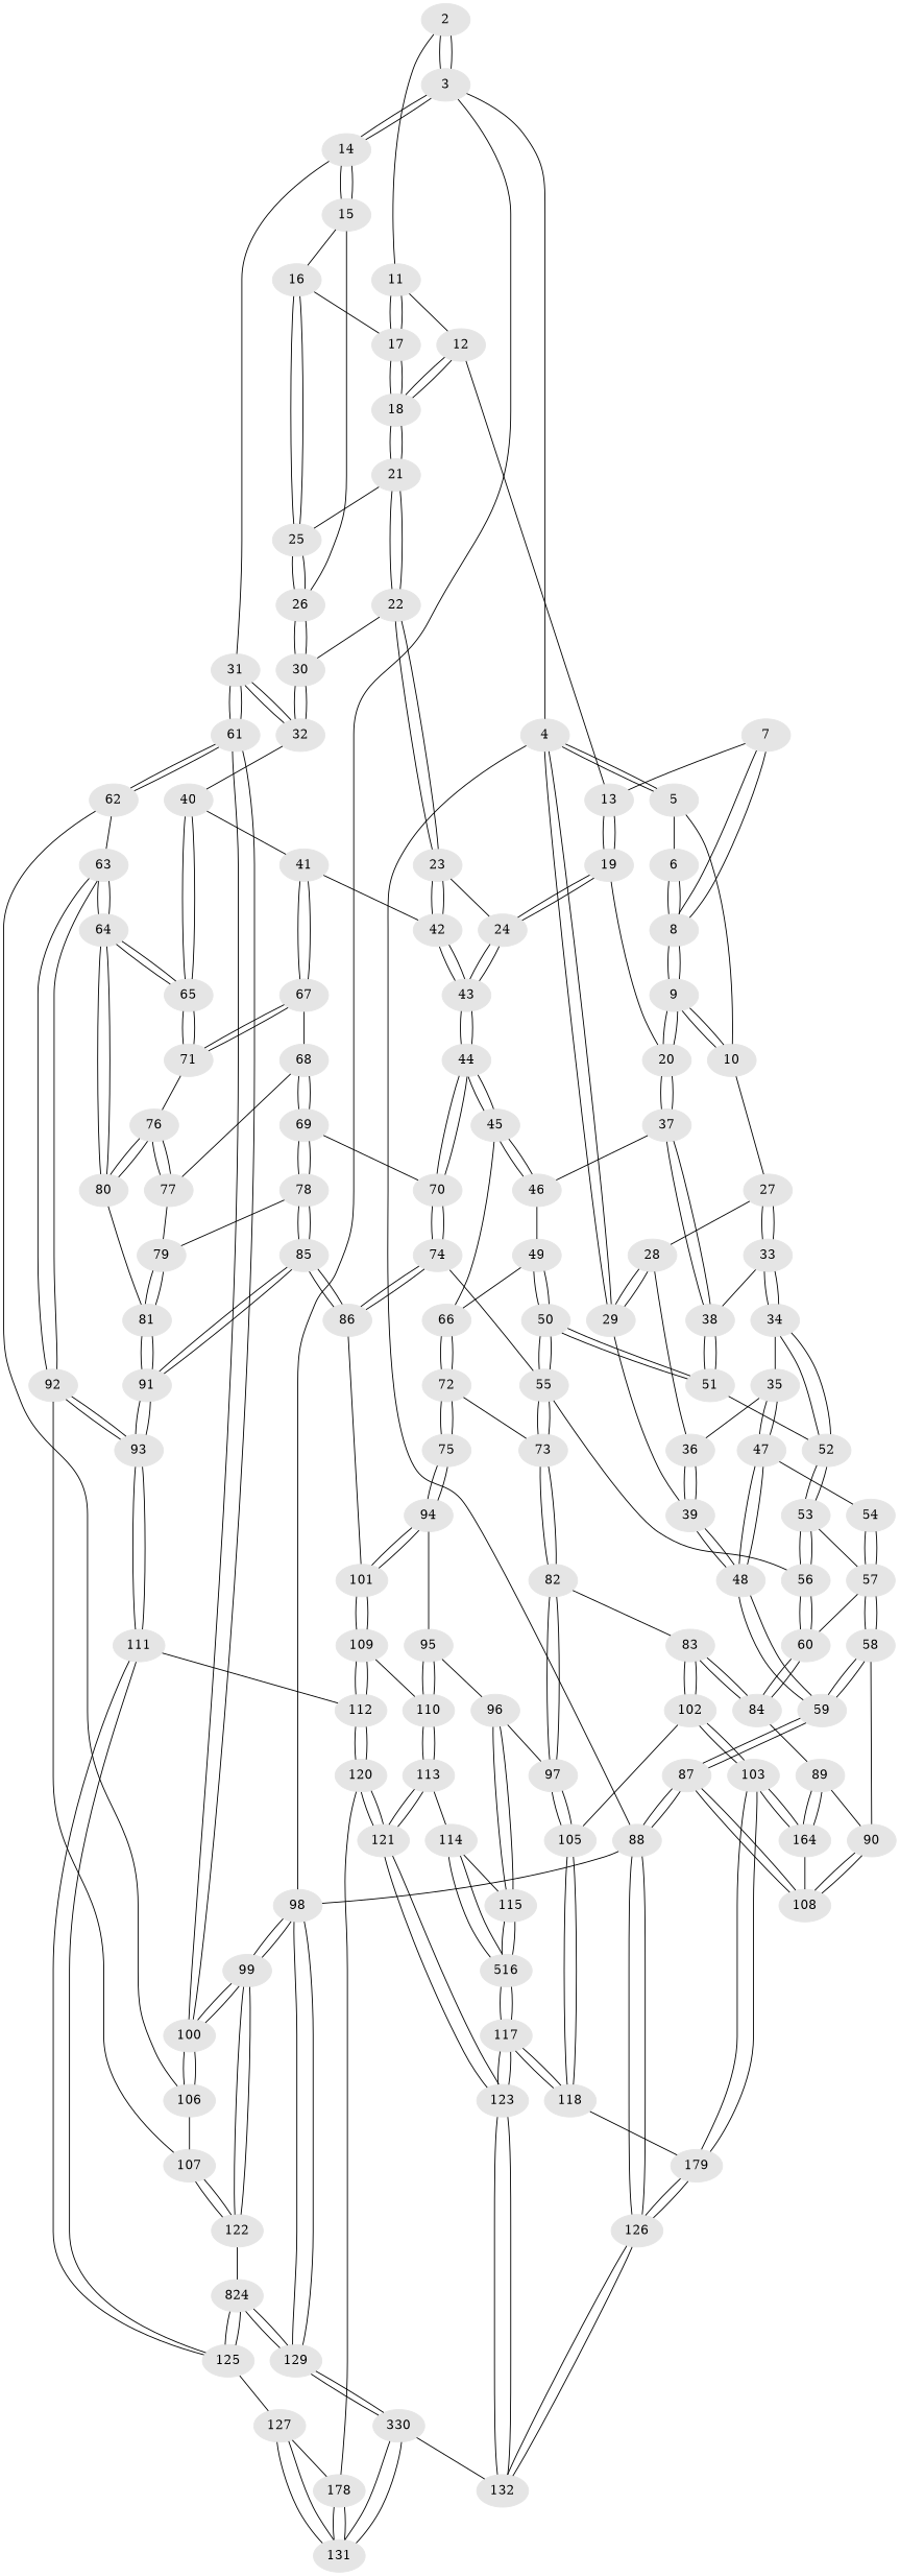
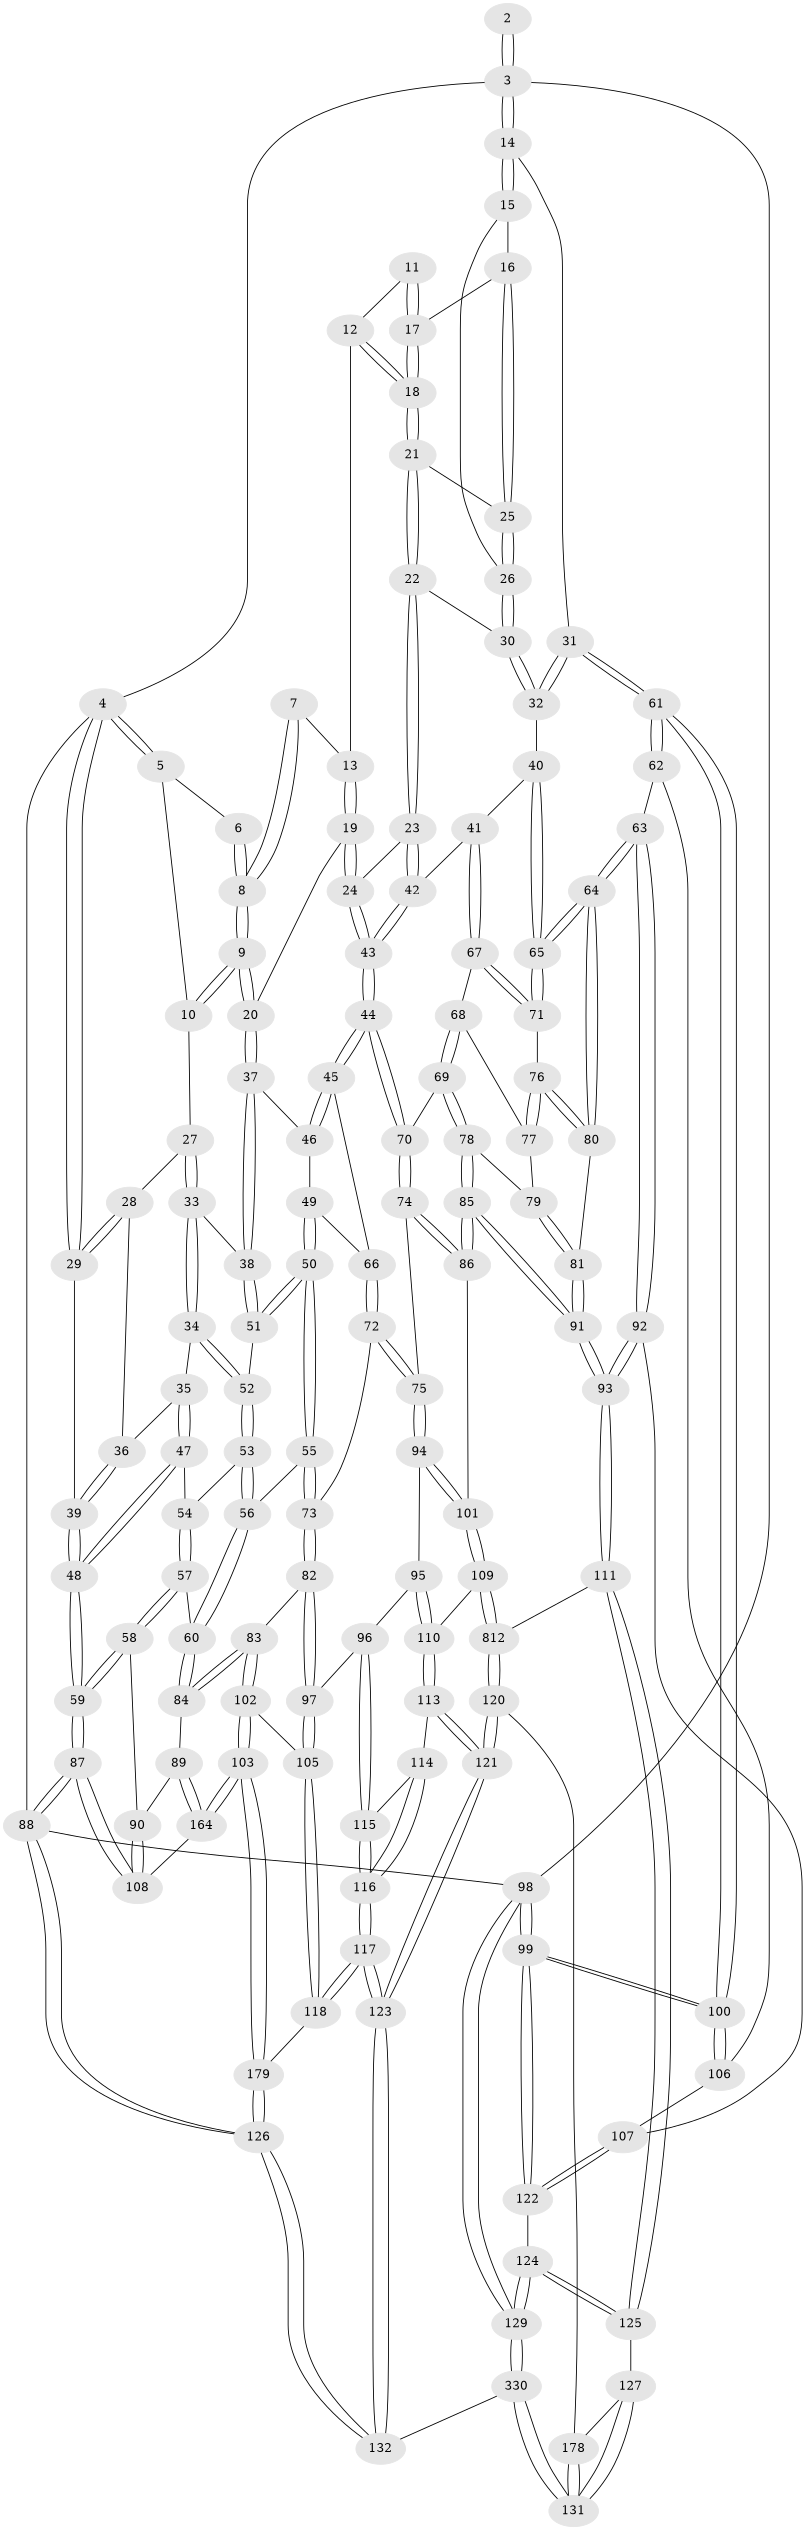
  graph {
    node [color=gray90 style=filled]
    2
    3
    11
    7
    8
    13
    4
    14
    98
    12
    17
    5
    29
    88
    15
    31
    99
    129
    6
    10
    39
    126
    27
    9
    19
    20
    37
    28
    33
    18
    21
    24
    16
    26
    32
    61
    25
    30
    22
    43
    38
    46
    23
    42
    44
    36
    34
    48
    40
    62
    100
    41
    65
    35
    52
    51
    47
    53
    54
    49
    59
    67
    71
    68
    45
    70
    66
    74
    72
    50
    57
    87
    55
    56
    73
    60
    58
    82
    84
    90
    108
    89
    63
    106
    64
    92
    107
    80
    93
    81
    76
    75
    69
    77
    78
    79
    85
    86
    94
    83
    97
    101
    95
    91
    102
    105
    103
    n108 [label=164]
    109
    132
    111
    122
-   112
+   112 [label=812]
    125
    96
    110
    115
    113
-   116 [label=516]
+   116
    118
    n121 [label=330]
-   124 [label=824]
+   124
    n123 [label=179]
    120
    114
    121
    127
    n128 [label=178]
    123
    117
    131
    2 -- 3
    2 -- 3
-   2 -- 11
    3 -- 4
    3 -- 14
    3 -- 14
    3 -- 98
    11 -- 12
    11 -- 17
    11 -- 17
    7 -- 8
    7 -- 8
    7 -- 13
    8 -- 9
    8 -- 9
    13 -- 19
    13 -- 19
    4 -- 5
    4 -- 5
    4 -- 29
    4 -- 29
    4 -- 88
    14 -- 15
    14 -- 15
    14 -- 31
    98 -- 99
    98 -- 99
    98 -- 129
    98 -- 129
    12 -- 13
    12 -- 18
    12 -- 18
    17 -- 18
    17 -- 18
    5 -- 6
    5 -- 10
    29 -- 39
    88 -- 98
    88 -- 126
    88 -- 126
    15 -- 16
    15 -- 26
    31 -- 32
    31 -- 32
    31 -- 61
    31 -- 61
    99 -- 100
    99 -- 100
    99 -- 122
    99 -- 122
    129 -- n121
    129 -- n121
    6 -- 8
    6 -- 8
    10 -- 27
    39 -- 48
    39 -- 48
    126 -- 132
    126 -- 132
    27 -- 28
    27 -- 33
    27 -- 33
    9 -- 10
    9 -- 10
    9 -- 20
    9 -- 20
    19 -- 20
    19 -- 24
    19 -- 24
    20 -- 37
    20 -- 37
    37 -- 38
    37 -- 38
    37 -- 46
    28 -- 29
    28 -- 29
    28 -- 36
    33 -- 38
    33 -- 34
    33 -- 34
    18 -- 21
    18 -- 21
    21 -- 25
    21 -- 22
    21 -- 22
    24 -- 43
    24 -- 43
    16 -- 17
    16 -- 25
    16 -- 25
    26 -- 30
    26 -- 30
    32 -- 40
    61 -- 62
    61 -- 62
    61 -- 100
    61 -- 100
    25 -- 26
    25 -- 26
    30 -- 32
    30 -- 32
    22 -- 30
    22 -- 23
    22 -- 23
    43 -- 44
    43 -- 44
    38 -- 51
    38 -- 51
    46 -- 49
    23 -- 24
    23 -- 42
    23 -- 42
    42 -- 43
    42 -- 43
    44 -- 45
    44 -- 45
    44 -- 70
    44 -- 70
    36 -- 39
    36 -- 39
    34 -- 35
    34 -- 52
    34 -- 52
    48 -- 59
    48 -- 59
    40 -- 41
    40 -- 65
    40 -- 65
    62 -- 63
    62 -- 106
    100 -- 106
    100 -- 106
    41 -- 42
    41 -- 67
    41 -- 67
    65 -- 71
    65 -- 71
    35 -- 36
    35 -- 47
    35 -- 47
    52 -- 53
    52 -- 53
    51 -- 52
    47 -- 48
    47 -- 48
    47 -- 54
-   53 -- 57
+   53 -- 54
    53 -- 56
    53 -- 56
    54 -- 57
    54 -- 57
    49 -- 66
    49 -- 50
    49 -- 50
    59 -- 87
    59 -- 87
    67 -- 71
    67 -- 71
    67 -- 68
    71 -- 76
    68 -- 69
    68 -- 69
    68 -- 77
    45 -- 46
    45 -- 46
    45 -- 66
    70 -- 74
    70 -- 74
    66 -- 72
    66 -- 72
-   74 -- 55
+   74 -- 75
    74 -- 86
    74 -- 86
    72 -- 73
    72 -- 75
    72 -- 75
    50 -- 51
    50 -- 51
    50 -- 55
    50 -- 55
    57 -- 60
    57 -- 58
    57 -- 58
    87 -- 88
    87 -- 88
    87 -- 108
    87 -- 108
    55 -- 56
    55 -- 73
    55 -- 73
    56 -- 60
    56 -- 60
    73 -- 82
    73 -- 82
    60 -- 84
    60 -- 84
    58 -- 59
    58 -- 59
    58 -- 90
    82 -- 83
    82 -- 97
    82 -- 97
    84 -- 89
    90 -- 108
    90 -- 108
    89 -- 90
    89 -- n108
    89 -- n108
    63 -- 64
    63 -- 64
    63 -- 92
    63 -- 92
    106 -- 107
    64 -- 65
    64 -- 65
    64 -- 80
    64 -- 80
    92 -- 107
    92 -- 93
    92 -- 93
    107 -- 122
    107 -- 122
    80 -- 81
    93 -- 111
    93 -- 111
    81 -- 91
    81 -- 91
    76 -- 80
    76 -- 80
    76 -- 77
    76 -- 77
    75 -- 94
    75 -- 94
    69 -- 70
    69 -- 78
    69 -- 78
    77 -- 79
    78 -- 79
    78 -- 85
    78 -- 85
    79 -- 81
    79 -- 81
    85 -- 86
    85 -- 86
    85 -- 91
    85 -- 91
    86 -- 101
    94 -- 101
    94 -- 101
    94 -- 95
    83 -- 84
    83 -- 84
    83 -- 102
    83 -- 102
    97 -- 105
    97 -- 105
    101 -- 109
    101 -- 109
    95 -- 96
    95 -- 110
    95 -- 110
    91 -- 93
    91 -- 93
    102 -- 105
    102 -- 103
    102 -- 103
    105 -- 118
    105 -- 118
    103 -- n108
    103 -- n108
    103 -- n123
    103 -- n123
    n108 -- 108
    109 -- 112
    109 -- 112
    109 -- 110
    111 -- 112
    111 -- 125
    111 -- 125
    122 -- 124
    112 -- 120
    112 -- 120
    125 -- 127
    96 -- 97
    96 -- 115
    96 -- 115
    110 -- 113
    110 -- 113
    115 -- 116
    115 -- 116
    113 -- 114
    113 -- 121
    113 -- 121
    116 -- 117
    116 -- 117
    118 -- n123
    n121 -- 132
    n121 -- 131
    n121 -- 131
    124 -- 129
    124 -- 129
    124 -- 125
    124 -- 125
    n123 -- 126
    n123 -- 126
    120 -- 121
    120 -- 121
    120 -- n128
    114 -- 115
    114 -- 116
    114 -- 116
    121 -- 123
    121 -- 123
    127 -- n128
    127 -- 131
    127 -- 131
    n128 -- 131
    n128 -- 131
    123 -- 132
    123 -- 132
    117 -- 118
    117 -- 118
    117 -- 123
    117 -- 123
  }
